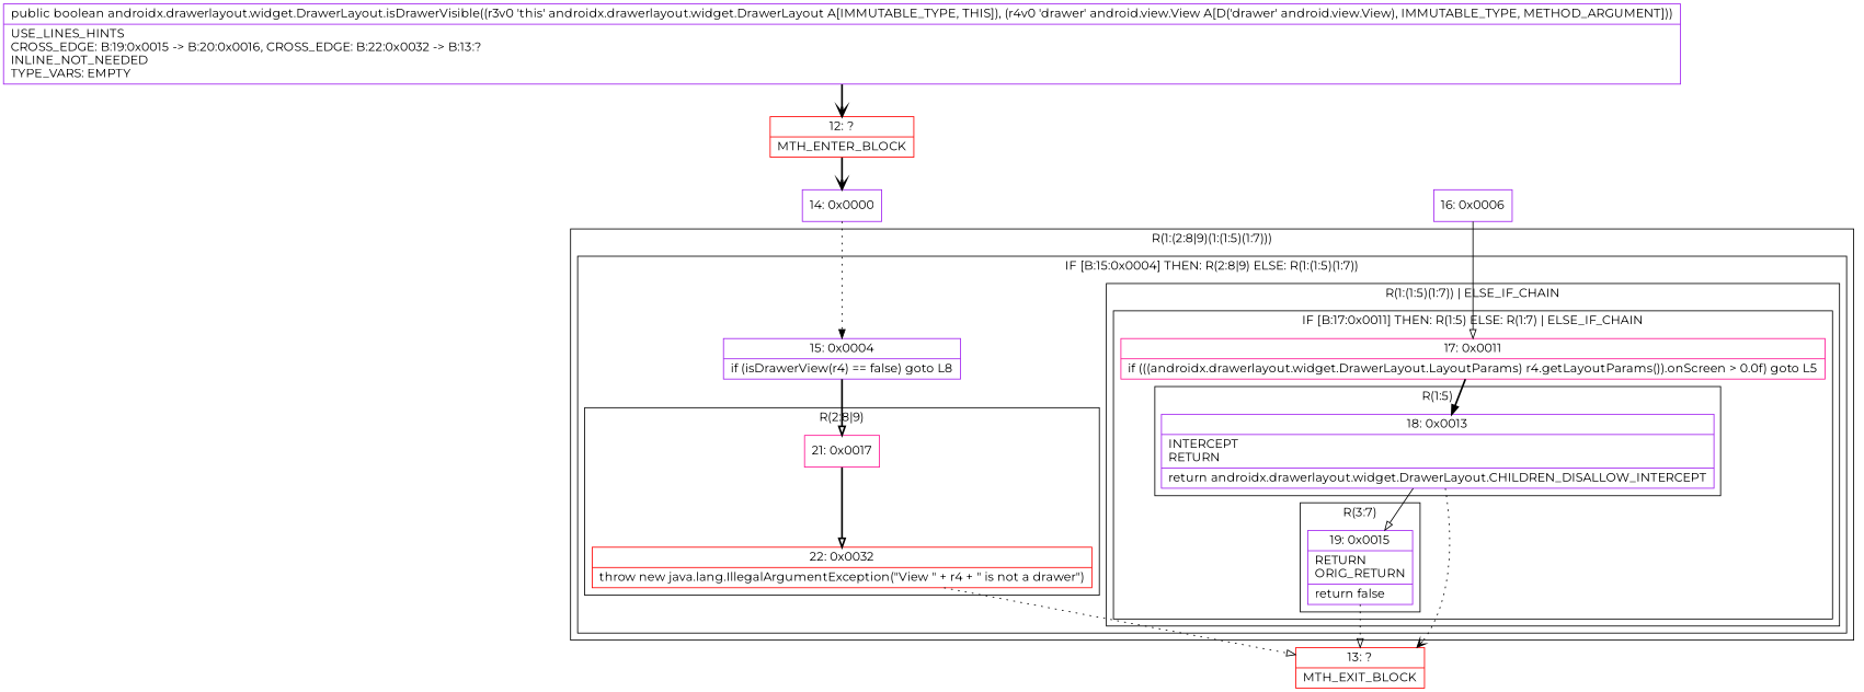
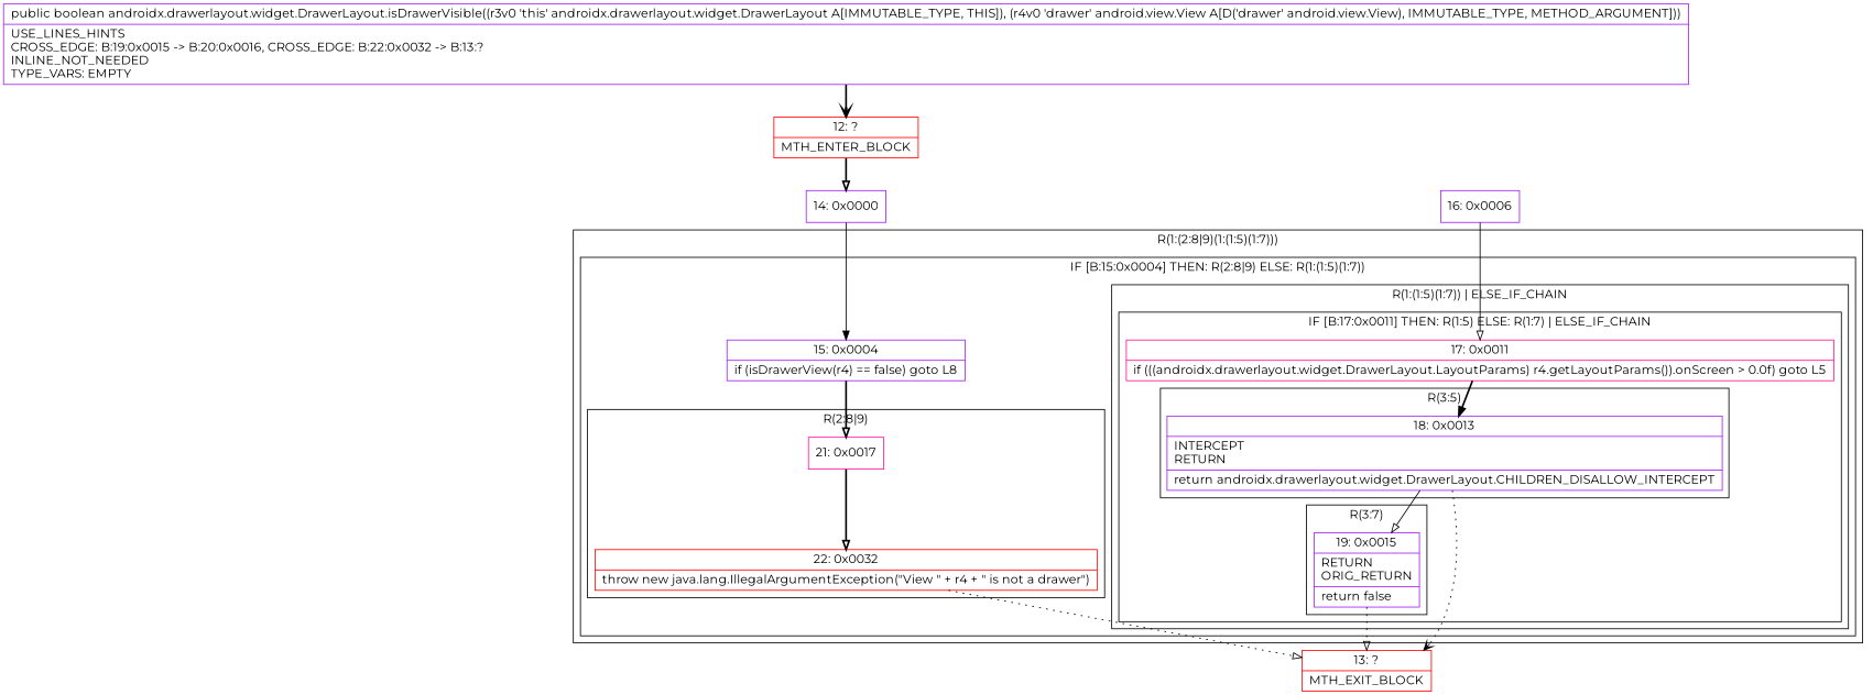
  digraph {
    fontname=Montserrat
    node [color=purple fontname=Montserrat shape=record]
    edge [arrowhead=onormal fontname=Montserrat style=bold]
    n1 [color=deeppink label="{21\:\ 0x0017}"]
    n2 [color=red label="{22\:\ 0x0032|throw new java.lang.IllegalArgumentException(\"View \" + r4 + \" is not a drawer\")\l}"]
    n3 [label="{18\:\ 0x0013|INTERCEPT\lRETURN\l|return androidx.drawerlayout.widget.DrawerLayout.CHILDREN_DISALLOW_INTERCEPT\l}"]
    n4 [label="{19\:\ 0x0015|RETURN\lORIG_RETURN\l|return false\l}"]
    n5 [color=deeppink label="{17\:\ 0x0011|if (((androidx.drawerlayout.widget.DrawerLayout.LayoutParams) r4.getLayoutParams()).onScreen \> 0.0f) goto L5\l}"]
    n6 [label="{15\:\ 0x0004|if (isDrawerView(r4) == false) goto L8\l}"]
    n7 [color=red label="{13\:\ ?|MTH_EXIT_BLOCK\l}"]
    n8 [label="{16\:\ 0x0006}"]
    n9 [color=red label="{12\:\ ?|MTH_ENTER_BLOCK\l}"]
    n10 [label="{14\:\ 0x0000}"]
    n11 [label="{public boolean androidx.drawerlayout.widget.DrawerLayout.isDrawerVisible((r3v0 'this' androidx.drawerlayout.widget.DrawerLayout A[IMMUTABLE_TYPE, THIS]), (r4v0 'drawer' android.view.View A[D('drawer' android.view.View), IMMUTABLE_TYPE, METHOD_ARGUMENT]))  | USE_LINES_HINTS\lCROSS_EDGE: B:19:0x0015 \-\> B:20:0x0016, CROSS_EDGE: B:22:0x0032 \-\> B:13:?\lINLINE_NOT_NEEDED\lTYPE_VARS: EMPTY\l}"]
    subgraph cluster_1 {
      label="R(1:(2:8|9)(1:(1:5)(1:7)))"
      subgraph cluster_2 {
        label="IF [B:15:0x0004] THEN: R(2:8|9) ELSE: R(1:(1:5)(1:7))"
        n6
        subgraph cluster_3 {
          label="R(2:8|9)"
          n1
          n2
        }
        subgraph cluster_4 {
          label="R(1:(1:5)(1:7)) | ELSE_IF_CHAIN\l"
          subgraph cluster_5 {
            label="IF [B:17:0x0011] THEN: R(1:5) ELSE: R(1:7) | ELSE_IF_CHAIN\l"
            n5
            subgraph cluster_6 {
-             label="R(1:5)"
+             label="R(3:5)"
              n3
            }
            subgraph cluster_7 {
              label="R(3:7)"
              n4
            }
          }
        }
      }
    }
    n1 -> n2
    n2 -> n7 [style=dotted]
    n3 -> n4 [style=solid]
    n3 -> n7 [arrowhead=vee style=dotted]
    n4 -> n7 [style=dotted]
    n5 -> n3 [arrowhead=normal]
    n6 -> n1
    n8 -> n5 [style=solid]
-   n9 -> n10 [arrowhead=vee]
-   n10 -> n6 [arrowhead=normal style=dotted]
+   n9 -> n10
+   n10 -> n6 [arrowhead=normal style=solid]
    n11 -> n9 [arrowhead=vee]
  }
